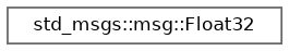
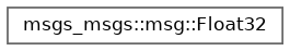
  digraph {
    rankdir=LR
-   n1 [color=grey40 fillcolor=white fontname=Helvetica fontsize=10 height=0.2 label="std_msgs::msg::Float32" shape=box style=filled width=0.4]
+   n1 [color=grey40 fillcolor=white fontname=Helvetica fontsize=10 height=0.2 label="msgs_msgs::msg::Float32" shape=box style=filled width=0.4]
  }
